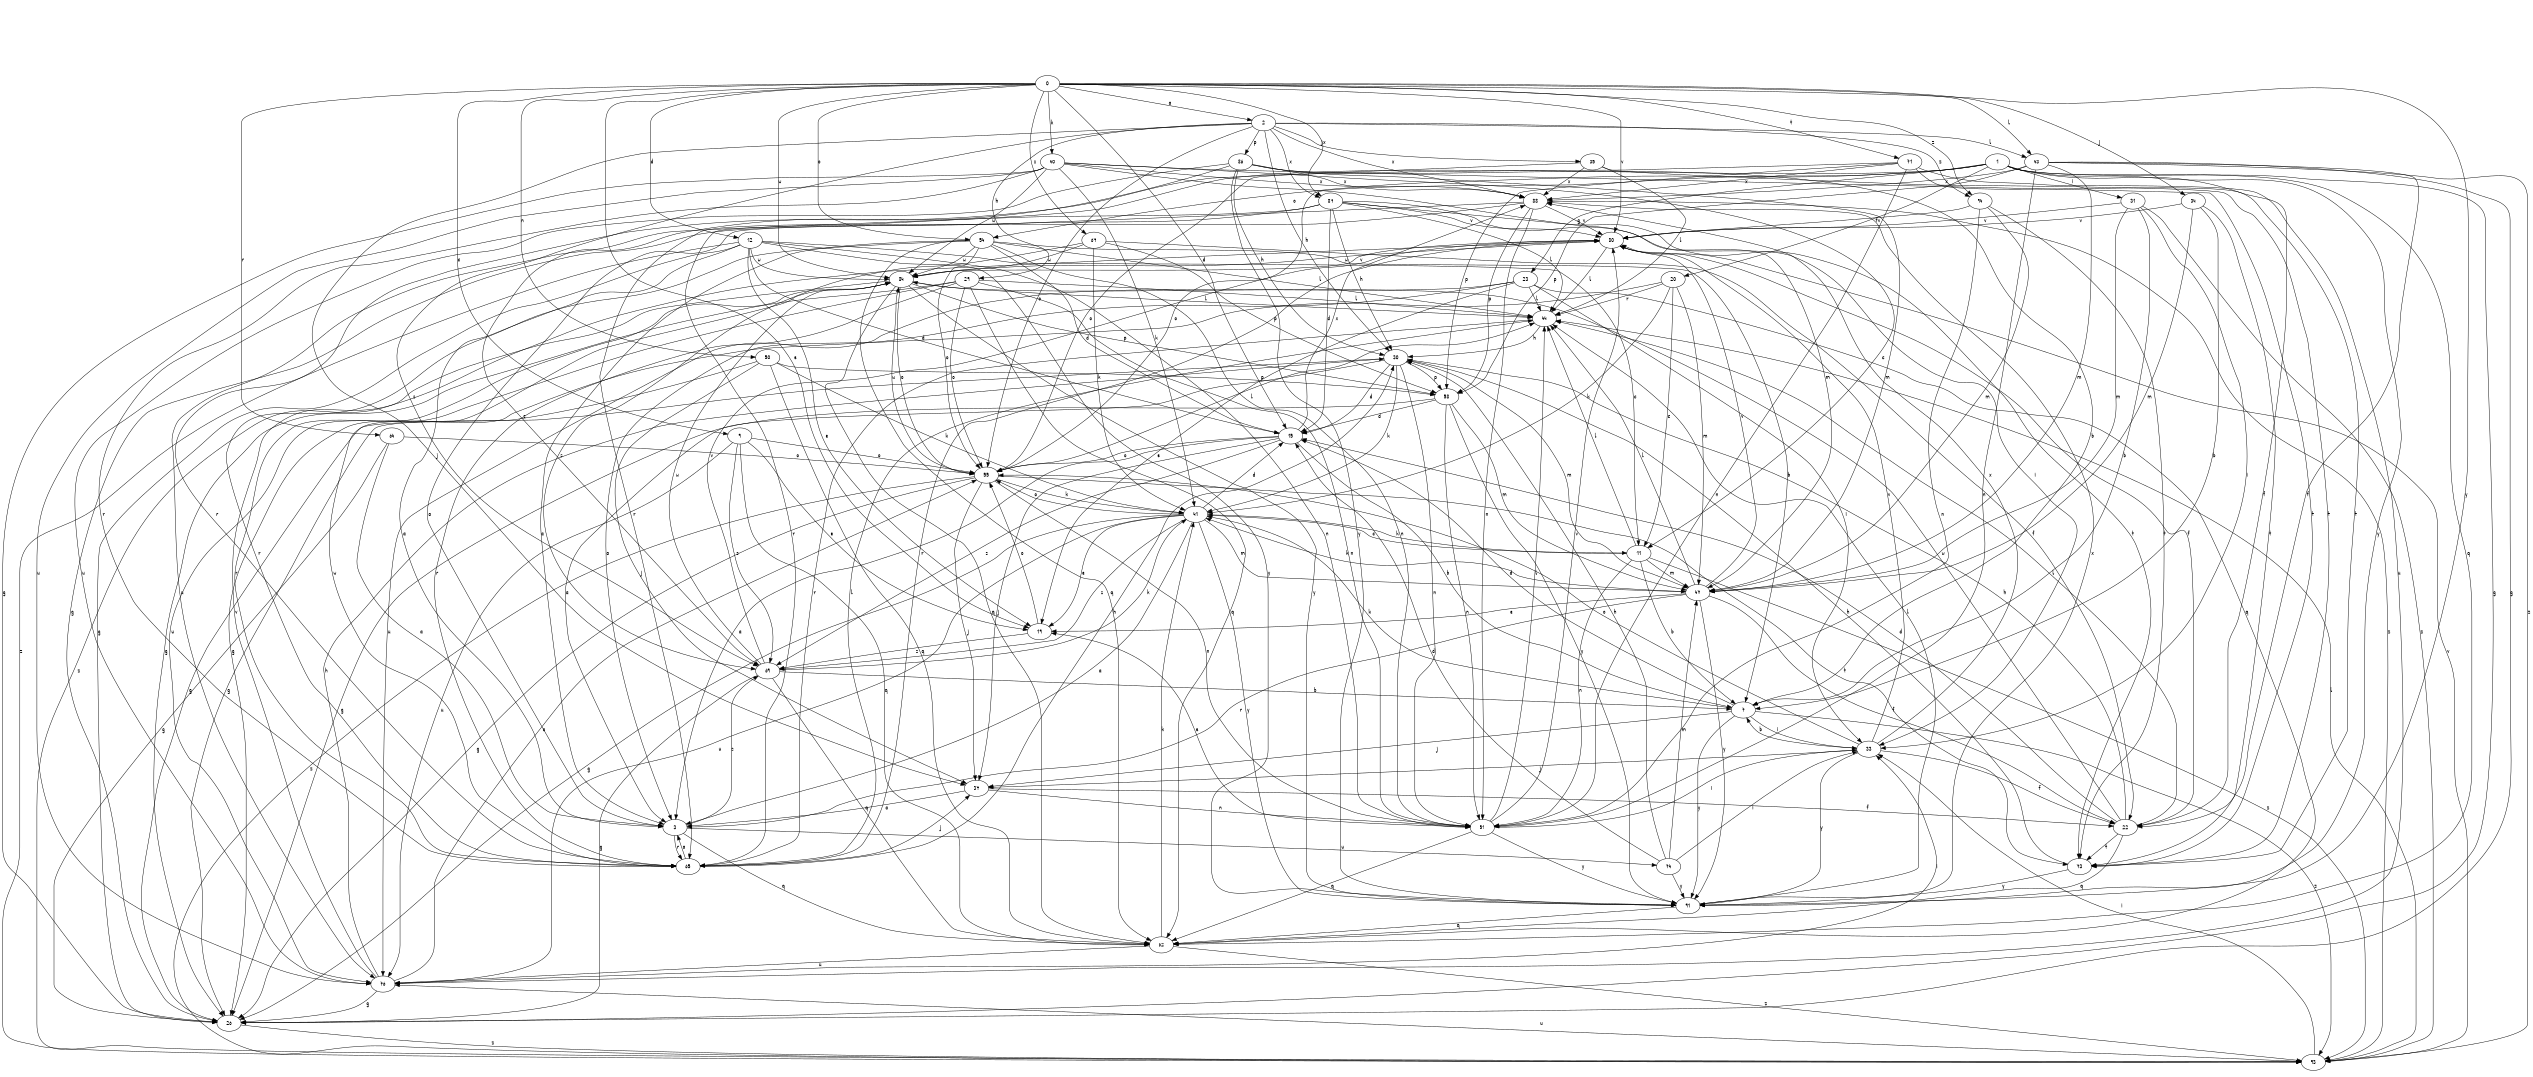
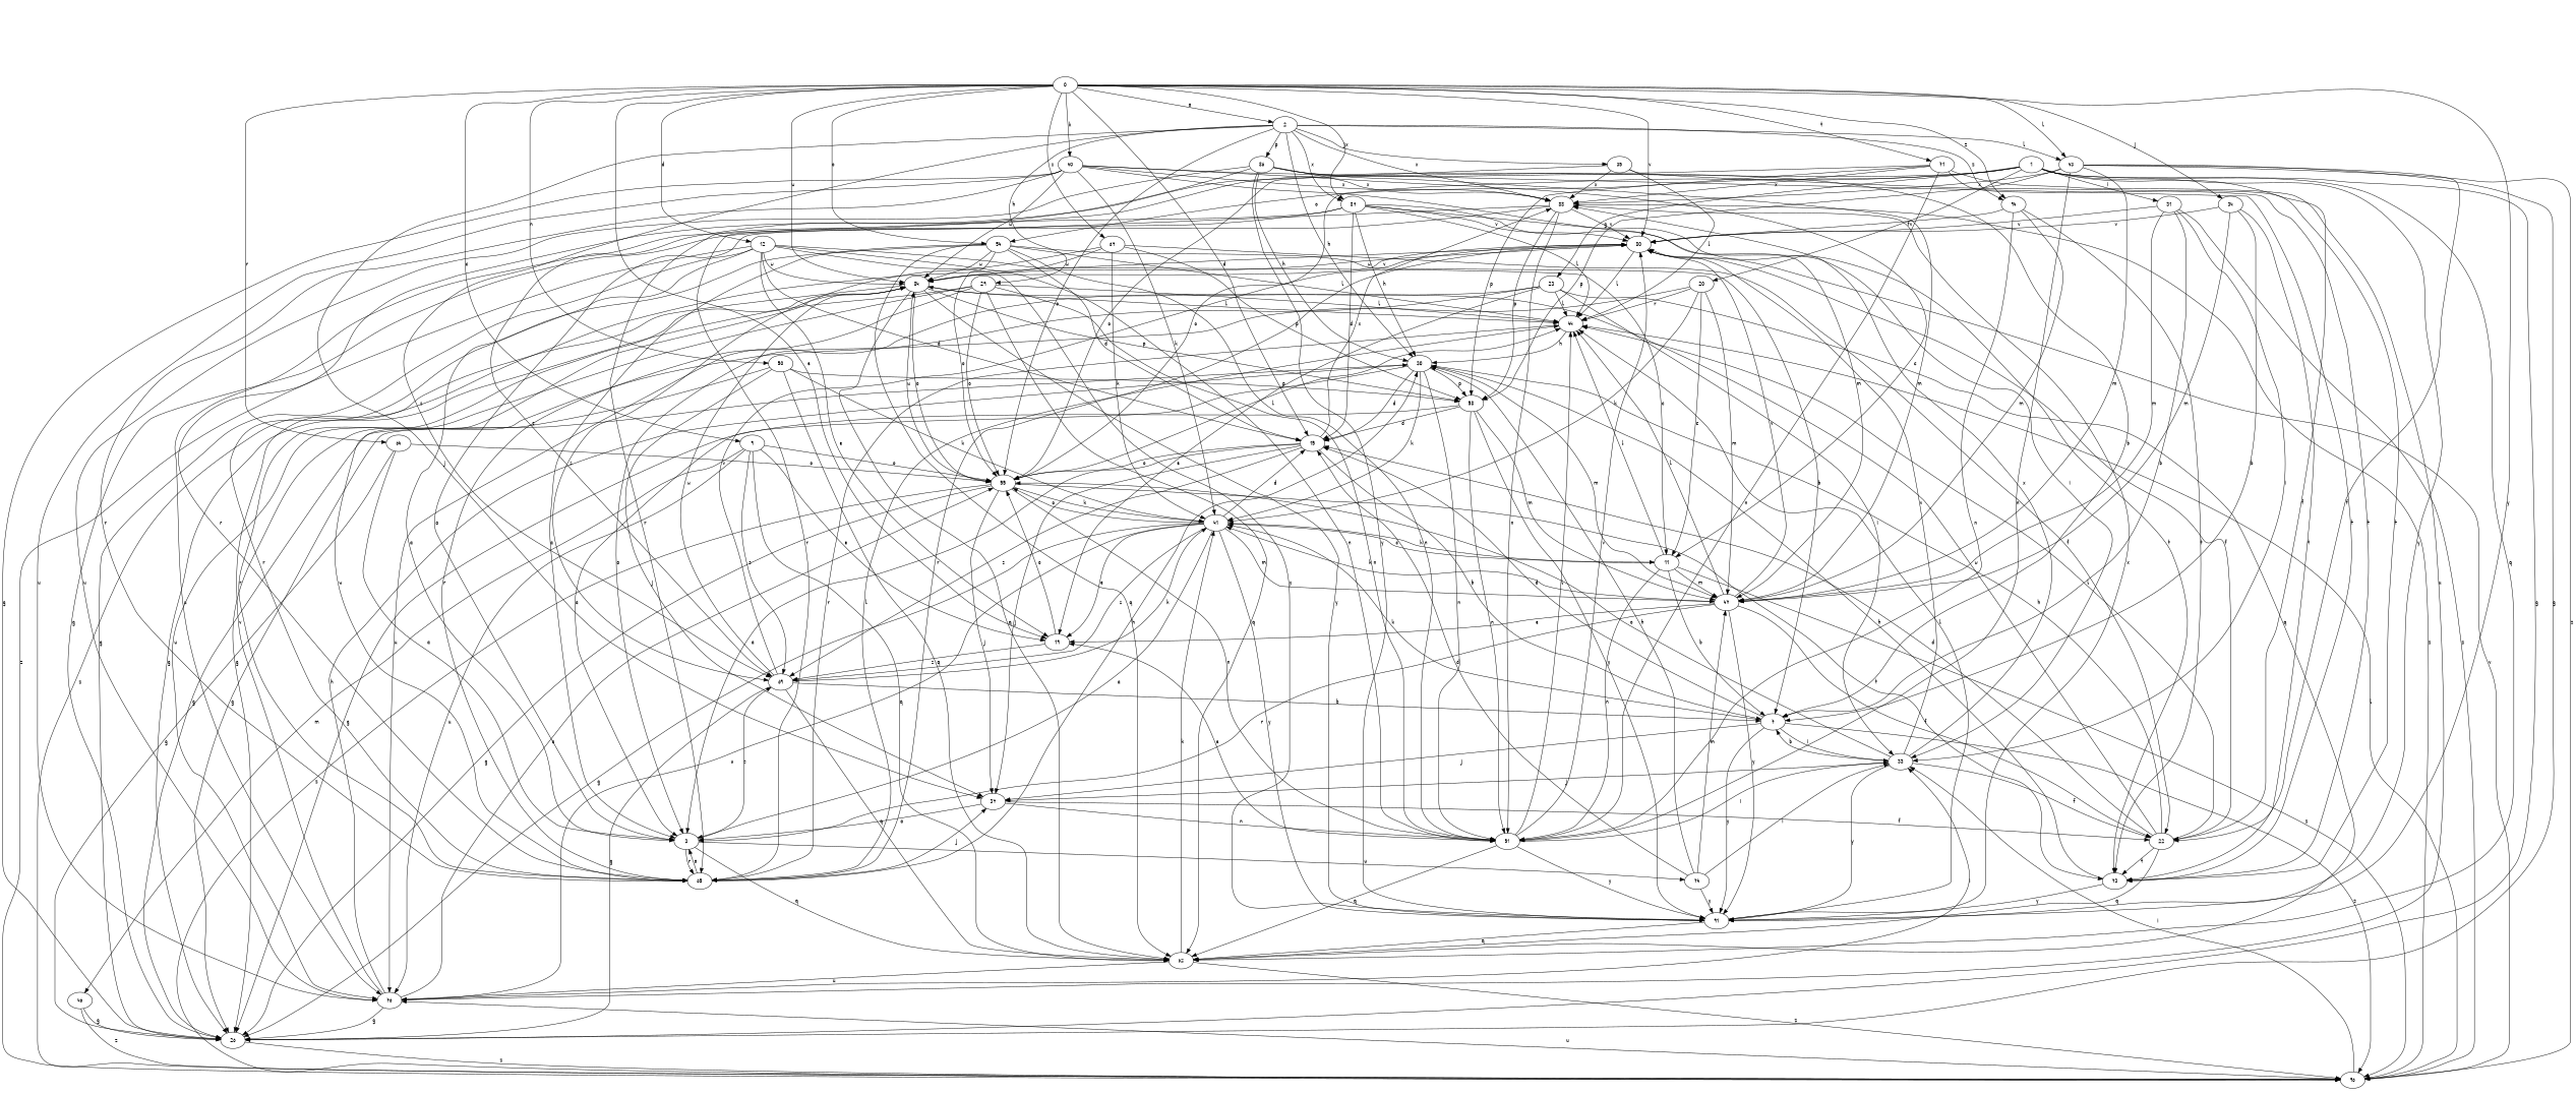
  strict digraph {
    fontname="Patrick Hand"
    node [fontname="Patrick Hand"]
    edge [fontname="Patrick Hand"]
    0
    2
    9
    12
    15
    19
    34
    40
    43
    50
    54
    64
    67
    71
    80
    84
    87
    91
    94
    55
    29
    30
    35
    37
    n25 [label=86]
    69
    88
    62
+   46
    76
    26
    3
-   96 [label=93]
+   96
    11
    51
    7
    47
    73
    65
    41
    22
    58
    44
    33
    1
    20
    23
    31
    74
    0 -> 2 [label=a]
    0 -> 9 [label=c]
    0 -> 12 [label=d]
    0 -> 15 [label=d]
    0 -> 19 [label=e]
    0 -> 34 [label=j]
    0 -> 40 [label=k]
    0 -> 43 [label=l]
    0 -> 50 [label=n]
    0 -> 54 [label=o]
    0 -> 64 [label=r]
    0 -> 67 [label=s]
    0 -> 71 [label=t]
    0 -> 80 [label=v]
    0 -> 84 [label=w]
    0 -> 87 [label=x]
    0 -> 91 [label=y]
    0 -> 94 [label=z]
    2 -> 43 [label=l]
    2 -> 87 [label=x]
    2 -> 94 [label=z]
    2 -> 55 [label=o]
    2 -> 29 [label=h]
    2 -> 30 [label=h]
    2 -> 35 [label=j]
    2 -> 37 [label=j]
    2 -> n25 [label=p]
    2 -> 69 [label=s]
    2 -> 88 [label=x]
    9 -> 19 [label=e]
    9 -> 55 [label=o]
    9 -> 69 [label=s]
    9 -> 62 [label=q]
+   9 -> 46 [label=m]
    9 -> 76 [label=u]
    12 -> 15 [label=d]
    12 -> 19 [label=e]
    12 -> 84 [label=w]
    12 -> 91 [label=y]
    12 -> 26 [label=g]
    12 -> 3 [label=a]
    12 -> 96 [label=z]
    12 -> 11 [label=c]
    12 -> 51 [label=n]
    15 -> 55 [label=o]
    15 -> 37 [label=j]
    15 -> 69 [label=s]
    15 -> 88 [label=x]
    15 -> 3 [label=a]
    15 -> 7 [label=b]
    19 -> 55 [label=o]
    19 -> 69 [label=s]
    34 -> 80 [label=v]
    34 -> 7 [label=b]
    34 -> 47 [label=m]
    34 -> 73 [label=t]
    40 -> 84 [label=w]
    40 -> 88 [label=x]
    40 -> 76 [label=u]
    40 -> 26 [label=g]
    40 -> 11 [label=c]
    40 -> 47 [label=m]
    40 -> 73 [label=t]
    40 -> 65 [label=r]
    40 -> 41 [label=k]
    43 -> 88 [label=x]
    43 -> 26 [label=g]
    43 -> 96 [label=z]
    43 -> 51 [label=n]
    43 -> 47 [label=m]
    43 -> 22 [label=f]
    43 -> 58 [label=p]
    50 -> 37 [label=j]
    50 -> 62 [label=q]
    50 -> 26 [label=g]
    50 -> 41 [label=k]
    50 -> 58 [label=p]
    54 -> 15 [label=d]
    54 -> 84 [label=w]
    54 -> 55 [label=o]
    54 -> 62 [label=q]
    54 -> 3 [label=a]
    54 -> 51 [label=n]
    54 -> 7 [label=b]
    54 -> 65 [label=r]
    54 -> 44 [label=l]
    64 -> 55 [label=o]
    64 -> 26 [label=g]
    64 -> 3 [label=a]
    67 -> 84 [label=w]
    67 -> 69 [label=s]
    67 -> 41 [label=k]
    67 -> 22 [label=f]
    67 -> 58 [label=p]
    71 -> 55 [label=o]
    71 -> 88 [label=x]
    71 -> 76 [label=u]
    71 -> 51 [label=n]
    71 -> 73 [label=t]
    71 -> 58 [label=p]
    80 -> 84 [label=w]
    80 -> 65 [label=r]
    80 -> 22 [label=f]
    80 -> 44 [label=l]
    84 -> 80 [label=v]
    84 -> 91 [label=y]
    84 -> 55 [label=o]
    84 -> 62 [label=q]
    84 -> 96 [label=z]
    84 -> 65 [label=r]
    84 -> 58 [label=p]
    84 -> 44 [label=l]
    87 -> 15 [label=d]
    87 -> 80 [label=v]
    87 -> 30 [label=h]
    87 -> 76 [label=u]
    87 -> 73 [label=t]
    87 -> 65 [label=r]
    87 -> 44 [label=l]
    87 -> 33 [label=i]
    91 -> 88 [label=x]
    91 -> 62 [label=q]
    91 -> 44 [label=l]
    94 -> 80 [label=v]
    94 -> 51 [label=n]
    94 -> 47 [label=m]
    94 -> 73 [label=t]
    55 -> 84 [label=w]
    55 -> 37 [label=j]
    55 -> 26 [label=g]
    55 -> 96 [label=z]
    55 -> 51 [label=n]
    55 -> 73 [label=t]
    55 -> 41 [label=k]
    55 -> 44 [label=l]
    29 -> 55 [label=o]
    29 -> 62 [label=q]
    29 -> 76 [label=u]
    29 -> 26 [label=g]
    29 -> 51 [label=n]
    29 -> 65 [label=r]
    29 -> 44 [label=l]
    30 -> 15 [label=d]
    30 -> 26 [label=g]
    30 -> 3 [label=a]
    30 -> 51 [label=n]
    30 -> 47 [label=m]
    30 -> 41 [label=k]
    30 -> 58 [label=p]
    35 -> 88 [label=x]
    35 -> 73 [label=t]
    35 -> 65 [label=r]
    35 -> 44 [label=l]
    37 -> 3 [label=a]
    37 -> 51 [label=n]
    37 -> 22 [label=f]
    n25 -> 91 [label=y]
    n25 -> 30 [label=h]
    n25 -> 69 [label=s]
    n25 -> 88 [label=x]
    n25 -> 76 [label=u]
    n25 -> 7 [label=b]
    n25 -> 47 [label=m]
    69 -> 80 [label=v]
    69 -> 84 [label=w]
    69 -> 62 [label=q]
    69 -> 26 [label=g]
    69 -> 7 [label=b]
    69 -> 41 [label=k]
    88 -> 80 [label=v]
    88 -> 26 [label=g]
    88 -> 3 [label=a]
    88 -> 96 [label=z]
    88 -> 51 [label=n]
    88 -> 58 [label=p]
    62 -> 76 [label=u]
    62 -> 96 [label=z]
    62 -> 41 [label=k]
+   46 -> 26 [label=g]
+   46 -> 96 [label=z]
    76 -> 80 [label=v]
    76 -> 55 [label=o]
    76 -> 30 [label=h]
    76 -> 26 [label=g]
    76 -> 33 [label=i]
    26 -> 96 [label=z]
    3 -> 69 [label=s]
    3 -> 62 [label=q]
    3 -> 65 [label=r]
    3 -> 74 [label=u]
    96 -> 80 [label=v]
    96 -> 76 [label=u]
    96 -> 44 [label=l]
    96 -> 33 [label=i]
    11 -> 96 [label=z]
    11 -> 51 [label=n]
    11 -> 7 [label=b]
    11 -> 47 [label=m]
    11 -> 41 [label=k]
    11 -> 44 [label=l]
    51 -> 19 [label=e]
    51 -> 80 [label=v]
    51 -> 91 [label=y]
    51 -> 62 [label=q]
    51 -> 44 [label=l]
    51 -> 33 [label=i]
    7 -> 15 [label=d]
    7 -> 91 [label=y]
    7 -> 37 [label=j]
    7 -> 96 [label=z]
    7 -> 41 [label=k]
    7 -> 33 [label=i]
    47 -> 19 [label=e]
    47 -> 80 [label=v]
    47 -> 91 [label=y]
    47 -> 3 [label=r]
    47 -> 41 [label=k]
    47 -> 22 [label=f]
    47 -> 44 [label=l]
    73 -> 91 [label=y]
    73 -> 30 [label=h]
    65 -> 84 [label=w]
    65 -> 30 [label=h]
    65 -> 37 [label=j]
    65 -> 3 [label=a]
    65 -> 44 [label=l]
    41 -> 15 [label=d]
    41 -> 19 [label=e]
    41 -> 91 [label=y]
    41 -> 55 [label=o]
    41 -> 69 [label=s]
    41 -> 76 [label=u]
    41 -> 26 [label=g]
    41 -> 3 [label=a]
    41 -> 11 [label=c]
    41 -> 47 [label=m]
    22 -> 15 [label=d]
    22 -> 84 [label=w]
    22 -> 30 [label=h]
    22 -> 62 [label=q]
    22 -> 73 [label=t]
    22 -> 44 [label=l]
    58 -> 15 [label=d]
    58 -> 91 [label=y]
    58 -> 26 [label=g]
    58 -> 51 [label=n]
    58 -> 47 [label=m]
    44 -> 30 [label=h]
    44 -> 65 [label=r]
    33 -> 80 [label=v]
    33 -> 91 [label=y]
    33 -> 55 [label=o]
    33 -> 37 [label=j]
    33 -> 88 [label=x]
    33 -> 7 [label=b]
    33 -> 22 [label=f]
    1 -> 54 [label=o]
    1 -> 91 [label=y]
    1 -> 55 [label=o]
    1 -> 62 [label=q]
    1 -> 26 [label=g]
    1 -> 65 [label=r]
    1 -> 22 [label=f]
    1 -> 20 [label=f]
    1 -> 23 [label=g]
    1 -> 31 [label=i]
    20 -> 26 [label=g]
    20 -> 11 [label=c]
    20 -> 47 [label=m]
    20 -> 41 [label=k]
    20 -> 44 [label=r]
    23 -> 19 [label=e]
    23 -> 62 [label=q]
    23 -> 76 [label=u]
    23 -> 3 [label=a]
    23 -> 44 [label=l]
    23 -> 33 [label=i]
    31 -> 80 [label=v]
    31 -> 96 [label=z]
    31 -> 7 [label=b]
    31 -> 47 [label=m]
    31 -> 33 [label=i]
    74 -> 15 [label=d]
    74 -> 91 [label=y]
    74 -> 30 [label=h]
    74 -> 47 [label=m]
    74 -> 33 [label=i]
  }
